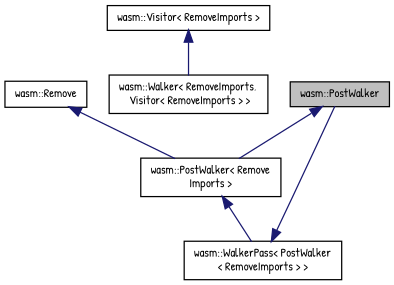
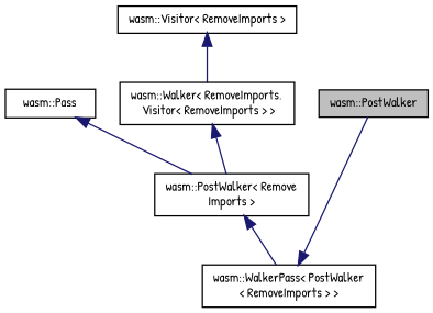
  digraph {
    fontname="Patrick Hand"
    node [color=black fillcolor=white fontname="Patrick Hand" fontsize=10 shape=record style=filled]
    edge [color=midnightblue dir=back fontname="Patrick Hand" fontsize=10 labelfontname=Helvetica labelfontsize=10 style=solid]
    n1 [fillcolor=grey75 fontcolor=black height=0.2 label="wasm::PostWalker" width=0.4]
    n2 [height=0.2 label="wasm::WalkerPass\< PostWalker\l\< RemoveImports \> \>" width=0.4]
-   n3 [height=0.2 label="wasm::Remove" width=0.4]
+   n3 [height=0.2 label="wasm::Pass" width=0.4]
    n4 [height=0.2 label="wasm::PostWalker\< Remove\lImports \>" width=0.4]
    n5 [height=0.2 label="wasm::Walker\< RemoveImports,\l Visitor\< RemoveImports \> \>" width=0.4]
    n6 [height=0.2 label="wasm::Visitor\< RemoveImports \>" width=0.4]
    n2 -> n1
    n3 -> n4
    n4 -> n2
-   n1 -> n4
+   n5 -> n4
    n6 -> n5
  }
